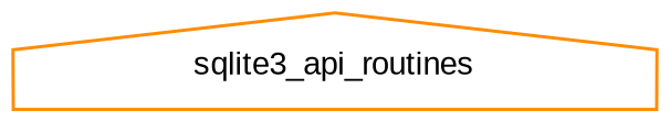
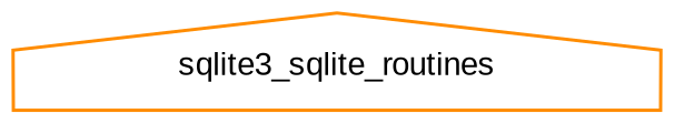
  digraph {
    rankdir=LR
    fontname="Liberation Sans"
-   n1 [color=darkorange fillcolor=white fontname="Liberation Sans" fontsize=10 height=0.2 label=sqlite3_api_routines shape=house style=filled width=0.4]
+   n1 [color=darkorange fillcolor=white fontname="Liberation Sans" fontsize=10 height=0.2 label=sqlite3_sqlite_routines shape=house style=filled width=0.4]
  }
